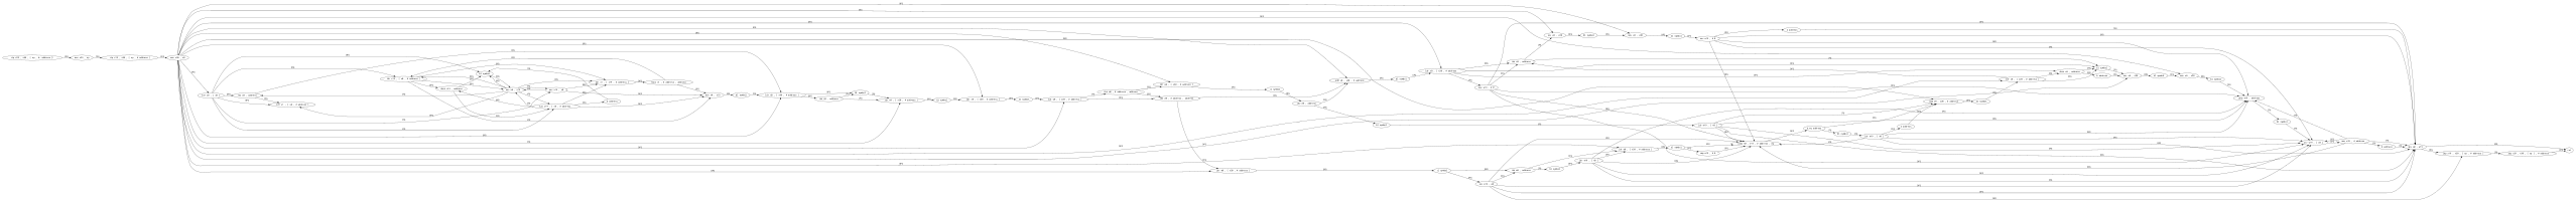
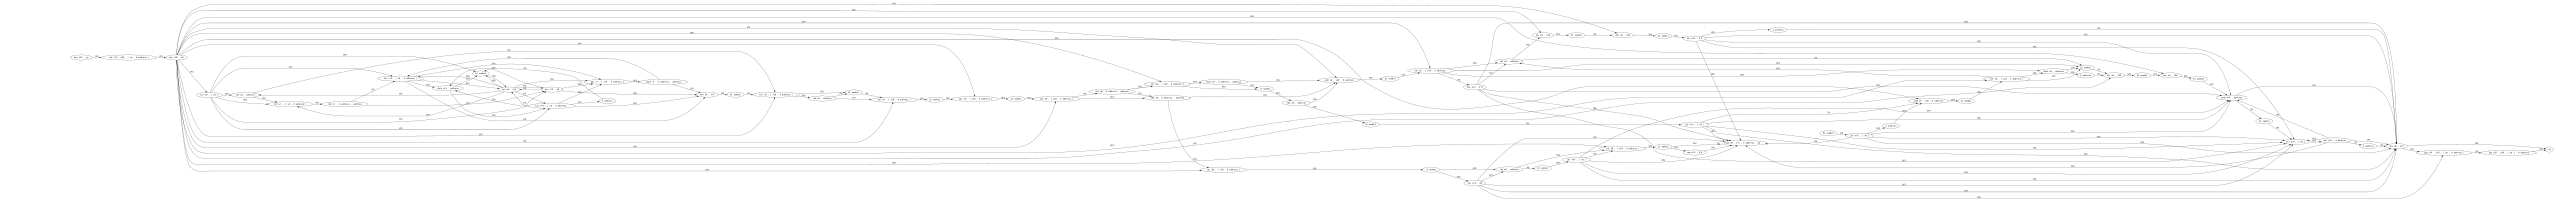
  digraph {
    fontname="Roboto Mono"
    rankdir=LR
    node [fontname="Roboto Mono"]
    edge [fontname="Roboto Mono"]
-   n1 [label="stp x29 , x30 , [ sp , #- address ]!"]
    n2 [label="mov x29 , sp"]
    n3 [label="stp x19 , x20 , [ sp , # address ]"]
    n4 [label="mov x20 , x0"]
    n5 [label="ldr x0 , [ x0 ]"]
    n6 [label="ldr x0 , [ x20 , # address ]"]
    n7 [label="ldr x0 , [ x20 , # address ]"]
    n8 [label="ldr x0 , [ x20 , # address ]"]
    n9 [label="ldr w0 , [ x20 , # address ]"]
    n10 [label="ldr w0 , [ x20 , # address ]"]
    n11 [label="ldr w0 , [ x20 , # address ]"]
    n12 [label="add x0 , x20 , # address"]
    n13 [label="ldr w0 , [ x20 , # address ]"]
    n14 [label="ldr x0 , [ x20 , # address ]"]
    n15 [label="mov x0 , x20"]
    n16 [label="add x0 , x20 , # address"]
    n17 [label="mov x0 , x20"]
    n18 [label="mov x0 , x20"]
    n19 [label="ldr x0 , [ x20 , # address ]"]
    n20 [label="mov x0 , x20"]
    n21 [label="cbz x0 , address"]
    n22 [label="ldr x1 , [ x0 , # address ]"]
    n23 [label="ldr x19 , [ x0 , # address ]"]
    n24 [label="mov x19 , x0"]
    n25 [label="bl symbol"]
    n26 [label="ldr x19 , [ x0 , # address ]"]
    n27 [label="cbz x0 , address"]
    n28 [label="bl symbol"]
    n29 [label="bl symbol"]
    n30 [label="bl symbol"]
    n31 [label="tbz w0 , # address , address"]
    n32 [label="tbz w0 , # address , address"]
+   n33 [label="tbnz w0 , # address , address"]
    n34 [label="bl symbol"]
    n35 [label="bl symbol"]
    n36 [label="bl symbol"]
    n37 [label="bl symbol"]
    n38 [label="mov w19 , # 0"]
    n39 [label="cbz x0 , address"]
    n40 [label="bl symbol"]
    n41 [label="cbnz x0 , address"]
    n42 [label="bl symbol"]
    n43 [label="bl symbol"]
    n44 [label="bl symbol"]
    n45 [label="bl symbol"]
    n46 [label="bl symbol"]
+   n47 [label="tbz x1 , # address , address"]
    n48 [label="cbnz x19 , address"]
    n49 [label="mov x0 , x19"]
    n50 [label="mov x0 , x19"]
    n51 [label="ldr x1 , [ x19 , # address ]"]
    n52 [label="b address"]
    n53 [label="bl symbol"]
    n54 [label="tbnz x1 , # address , address"]
    n55 [label="cbz w0 , address"]
    n56 [label="mov w19 , w0"]
    n57 [label="cbz w0 , address"]
    n58 [label="bl symbol"]
    n59 [label="ccmp w0 , # 0 , # address , eq"]
    n60 [label="mov w0 , w19"]
    n61 [label="str w19 , [ x0 ]"]
    n62 [label="ldp x19 , x20 , [ sp , # address ]"]
    n63 [label="bl symbol"]
-   n64 [label="b.eq address"]
    n65 [label=ret]
    n66 [label="mov w19 , # address"]
    n67 [label="cbnz w19 , address"]
    n68 [label="bl symbol"]
    n69 [label="ldr w19 , [ x0 ]"]
    n70 [label="cmp w19 , # 0"]
    n71 [label="b address"]
    n72 [label="ldr w19 , [ x0 ]"]
    n73 [label="bl symbol"]
    n74 [label="ldr w19 , [ x0 ]"]
    n75 [label="b address"]
    n76 [label="mov w19 , # 0"]
    n77 [label="b address"]
    n78 [label="ldp x29 , x30 , [ sp ] , # address"]
    n79 [label="b address"]
-   n1 -> n2 [label=CFG]
    n2 -> n3 [label=CFG]
    n3 -> n4 [label=CFG]
    n4 -> n5 [label=CFG]
    n4 -> n6 [label=DFG]
    n4 -> n7 [label=DFG]
    n4 -> n8 [label=DFG]
    n4 -> n9 [label=DFG]
    n4 -> n10 [label=DFG]
    n4 -> n11 [label=DFG]
    n4 -> n12 [label=DFG]
    n4 -> n13 [label=DFG]
    n4 -> n14 [label=DFG]
    n4 -> n15 [label=DFG]
    n4 -> n16 [label=DFG]
    n4 -> n17 [label=DFG]
    n4 -> n18 [label=DFG]
    n4 -> n19 [label=DFG]
    n4 -> n20 [label=DFG]
    n5 -> n21 [label=DFG]
    n5 -> n22 [label=DFG]
    n5 -> n23 [label=DFG]
    n5 -> n24 [label=DFG]
    n5 -> n25 [label=DFG]
    n5 -> n26 [label=DFG]
    n6 -> n27 [label=DFG]
    n6 -> n28 [label=DFG]
    n7 -> n29 [label=DFG]
    n8 -> n30 [label=DFG]
    n9 -> n31 [label=DFG]
    n9 -> n32 [label=DFG]
+   n10 -> n33 [label=DFG]
    n10 -> n34 [label=DFG]
    n11 -> n35 [label=DFG]
    n12 -> n36 [label=DFG]
    n13 -> n37 [label=DFG]
    n14 -> n38 [label=CFG]
    n14 -> n39 [label=DFG]
    n14 -> n40 [label=DFG]
    n14 -> n41 [label=DFG]
    n15 -> n42 [label=DFG]
    n16 -> n43 [label=DFG]
    n17 -> n44 [label=DFG]
    n18 -> n45 [label=DFG]
    n19 -> n39 [label=DFG]
    n19 -> n40 [label=DFG]
    n19 -> n41 [label=DFG]
    n20 -> n46 [label=DFG]
    n21 -> n6 [label=CFG]
    n21 -> n22 [label=CFG]
+   n22 -> n47 [label=DFG]
    n23 -> n48 [label=DFG]
    n23 -> n49 [label=DFG]
    n23 -> n50 [label=DFG]
    n23 -> n51 [label=DFG]
+   n24 -> n48 [label=DFG]
    n24 -> n49 [label=DFG]
    n24 -> n50 [label=DFG]
    n24 -> n51 [label=DFG]
    n25 -> n50 [label=CFG]
    n26 -> n48 [label=DFG]
    n26 -> n49 [label=DFG]
    n26 -> n50 [label=DFG]
    n26 -> n51 [label=DFG]
    n26 -> n52 [label=CFG]
    n27 -> n7 [label=CFG]
    n27 -> n28 [label=CFG]
    n28 -> n7 [label=CFG]
    n29 -> n8 [label=CFG]
    n30 -> n9 [label=CFG]
    n31 -> n10 [label=CFG]
    n31 -> n32 [label=CFG]
    n32 -> n11 [label=CFG]
    n32 -> n12 [label=CFG]
+   n33 -> n12 [label=CFG]
+   n33 -> n34 [label=CFG]
    n34 -> n55 [label=DFG]
    n35 -> n56 [label=DFG]
    n35 -> n57 [label=DFG]
    n36 -> n14 [label=CFG]
    n37 -> n59 [label=DFG]
    n37 -> n70 [label=CFG]
    n38 -> n39 [label=CFG]
    n38 -> n59 [label=DFG]
    n38 -> n60 [label=DFG]
    n38 -> n61 [label=DFG]
    n38 -> n67 [label=DFG]
    n39 -> n15 [label=CFG]
    n39 -> n40 [label=CFG]
    n40 -> n18 [label=CFG]
    n41 -> n40 [label=CFG]
    n41 -> n71 [label=CFG]
    n42 -> n17 [label=CFG]
    n43 -> n19 [label=CFG]
    n44 -> n76 [label=CFG]
    n45 -> n20 [label=CFG]
    n46 -> n67 [label=CFG]
+   n47 -> n23 [label=CFG]
+   n47 -> n24 [label=CFG]
    n48 -> n25 [label=CFG]
    n48 -> n26 [label=CFG]
    n49 -> n53 [label=DFG]
    n50 -> n21 [label=DFG]
    n50 -> n22 [label=DFG]
    n50 -> n23 [label=DFG]
    n50 -> n24 [label=DFG]
    n50 -> n25 [label=DFG]
    n50 -> n26 [label=DFG]
    n50 -> n51 [label=CFG]
    n51 -> n54 [label=DFG]
    n52 -> n25 [label=CFG]
    n53 -> n6 [label=CFG]
    n54 -> n23 [label=CFG]
    n54 -> n49 [label=CFG]
    n55 -> n12 [label=CFG]
    n55 -> n58 [label=CFG]
    n56 -> n57 [label=CFG]
    n56 -> n59 [label=CFG]
    n56 -> n60 [label=DFG]
    n56 -> n61 [label=DFG]
    n56 -> n62 [label=DFG]
    n57 -> n13 [label=CFG]
    n57 -> n63 [label=CFG]
    n58 -> n72 [label=DFG]
-   n59 -> n64 [label=DFG]
    n60 -> n62 [label=CFG]
    n60 -> n65 [label=DFG]
    n61 -> n66 [label=CFG]
    n62 -> n78 [label=CFG]
    n63 -> n69 [label=DFG]
-   n64 -> n16 [label=CFG]
-   n64 -> n73 [label=CFG]
    n66 -> n59 [label=DFG]
    n66 -> n60 [label=DFG]
    n66 -> n61 [label=CFG]
    n66 -> n67 [label=DFG]
    n66 -> n79 [label=CFG]
+   n67 -> n60 [label=CFG]
    n67 -> n68 [label=CFG]
    n68 -> n61 [label=DFG]
    n69 -> n13 [label=CFG]
    n69 -> n59 [label=DFG]
    n69 -> n60 [label=DFG]
    n69 -> n61 [label=DFG]
    n69 -> n67 [label=DFG]
    n70 -> n59 [label=CFG]
    n71 -> n18 [label=CFG]
    n72 -> n16 [label=CFG]
    n72 -> n59 [label=DFG]
    n72 -> n60 [label=DFG]
    n72 -> n61 [label=DFG]
    n72 -> n67 [label=DFG]
    n73 -> n74 [label=DFG]
    n74 -> n59 [label=DFG]
    n74 -> n60 [label=DFG]
    n74 -> n61 [label=DFG]
    n74 -> n67 [label=DFG]
    n74 -> n75 [label=CFG]
    n75 -> n16 [label=CFG]
    n76 -> n59 [label=DFG]
    n76 -> n60 [label=DFG]
    n76 -> n61 [label=DFG]
    n76 -> n67 [label=DFG]
    n76 -> n77 [label=CFG]
    n77 -> n60 [label=CFG]
    n78 -> n65 [label=CFG]
    n79 -> n60 [label=CFG]
  }
